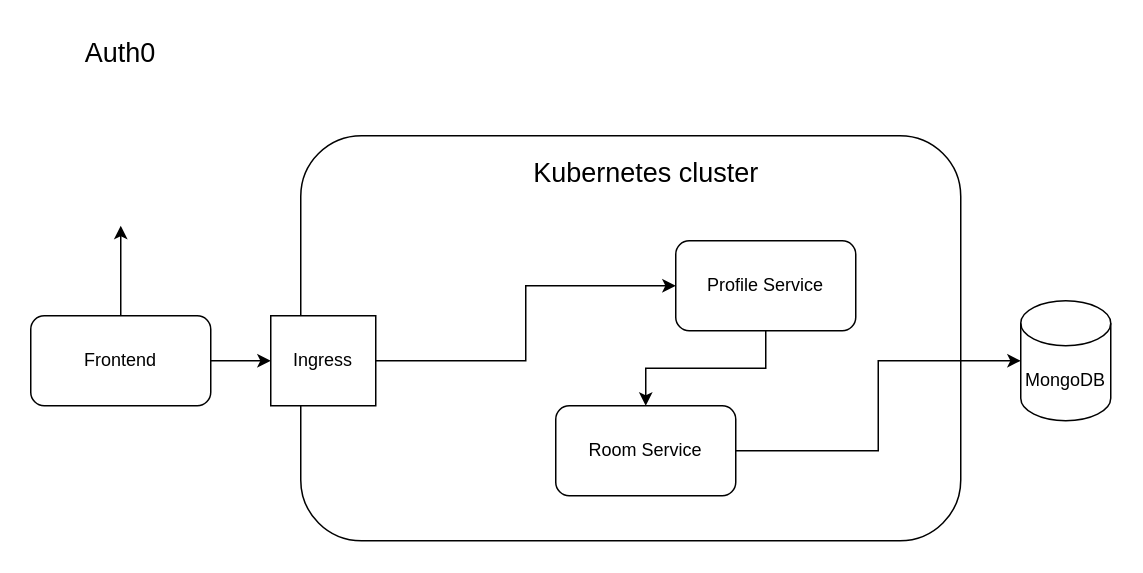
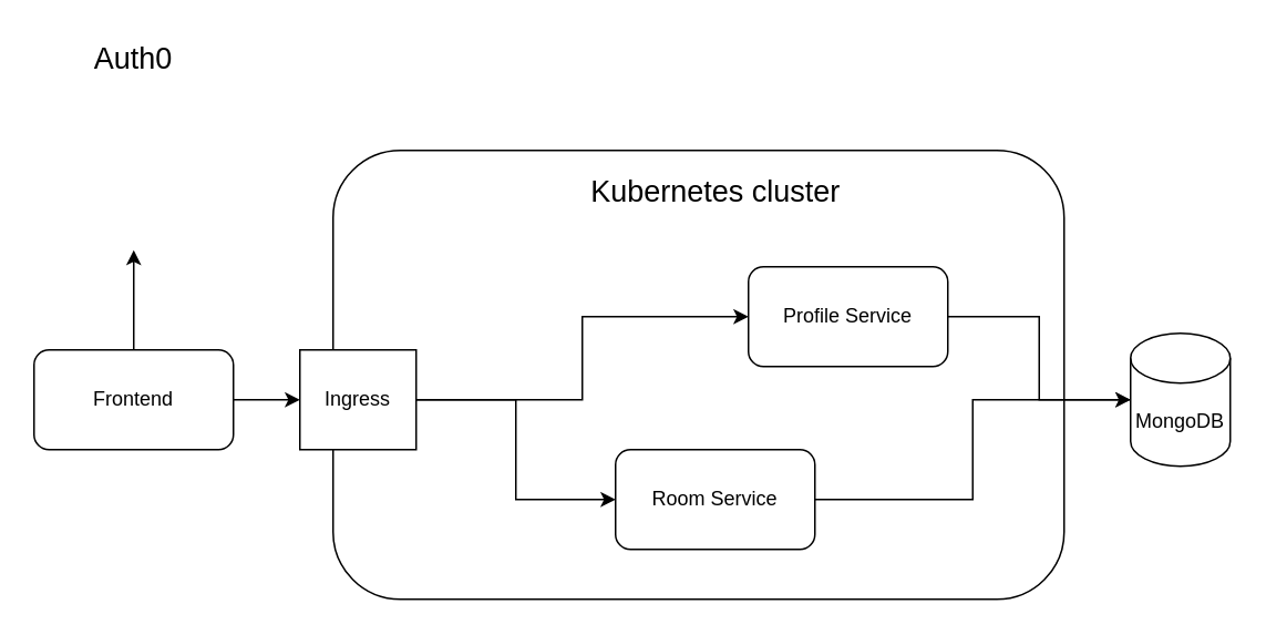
  <mxCell id="0" />
  <mxCell id="1" parent="0" />
  <mxCell id="2" value="" style="rounded=1;whiteSpace=wrap;html=1;" vertex="1" parent="1"><mxGeometry x="200" y="90" width="440" height="270" as="geometry" /></mxCell>
- <mxCell id="3" style="edgeStyle=orthogonalEdgeStyle;rounded=0;orthogonalLoop=1;jettySize=auto;html=1;" edge="1" parent="1" source="4" target="6"><mxGeometry relative="1" as="geometry" /></mxCell>
+ <mxCell id="3" style="edgeStyle=orthogonalEdgeStyle;rounded=0;orthogonalLoop=1;jettySize=auto;html=1;entryX=0;entryY=0.5;entryDx=0;entryDy=0;entryPerimeter=0;" edge="1" parent="1" source="4" target="7"><mxGeometry relative="1" as="geometry" /></mxCell>
  <mxCell id="4" value="Profile Service" style="rounded=1;whiteSpace=wrap;html=1;" vertex="1" parent="1"><mxGeometry x="450" y="160" width="120" height="60" as="geometry" /></mxCell>
  <mxCell id="5" style="edgeStyle=orthogonalEdgeStyle;rounded=0;orthogonalLoop=1;jettySize=auto;html=1;exitX=1;exitY=0.5;exitDx=0;exitDy=0;entryX=0;entryY=0.5;entryDx=0;entryDy=0;entryPerimeter=0;" edge="1" parent="1" source="6" target="7"><mxGeometry relative="1" as="geometry" /></mxCell>
  <mxCell id="6" value="Room Service" style="rounded=1;whiteSpace=wrap;html=1;" vertex="1" parent="1"><mxGeometry x="370" y="270" width="120" height="60" as="geometry" /></mxCell>
  <mxCell id="7" value="MongoDB" style="shape=cylinder3;whiteSpace=wrap;html=1;boundedLbl=1;backgroundOutline=1;size=15;" vertex="1" parent="1"><mxGeometry x="680" y="200" width="60" height="80" as="geometry" /></mxCell>
+ <mxCell id="8" style="edgeStyle=orthogonalEdgeStyle;rounded=0;orthogonalLoop=1;jettySize=auto;html=1;entryX=0;entryY=0.5;entryDx=0;entryDy=0;" edge="1" parent="1" source="10" target="6"><mxGeometry relative="1" as="geometry" /></mxCell>
  <mxCell id="9" style="edgeStyle=orthogonalEdgeStyle;rounded=0;orthogonalLoop=1;jettySize=auto;html=1;exitX=1;exitY=0.5;exitDx=0;exitDy=0;entryX=0;entryY=0.5;entryDx=0;entryDy=0;" edge="1" parent="1" source="10" target="4"><mxGeometry relative="1" as="geometry" /></mxCell>
  <mxCell id="10" value="Ingress" style="rounded=0;whiteSpace=wrap;html=1;" vertex="1" parent="1"><mxGeometry x="180" y="210" width="70" height="60" as="geometry" /></mxCell>
  <mxCell id="11" style="edgeStyle=orthogonalEdgeStyle;rounded=0;orthogonalLoop=1;jettySize=auto;html=1;exitX=1;exitY=0.5;exitDx=0;exitDy=0;entryX=0;entryY=0.5;entryDx=0;entryDy=0;" edge="1" parent="1" source="13" target="10"><mxGeometry relative="1" as="geometry" /></mxCell>
  <mxCell id="12" style="edgeStyle=orthogonalEdgeStyle;rounded=0;orthogonalLoop=1;jettySize=auto;html=1;entryX=0.5;entryY=1;entryDx=0;entryDy=0;" edge="1" parent="1" source="13" target="15"><mxGeometry relative="1" as="geometry" /></mxCell>
  <mxCell id="13" value="Frontend" style="rounded=1;whiteSpace=wrap;html=1;" vertex="1" parent="1"><mxGeometry x="20" y="210" width="120" height="60" as="geometry" /></mxCell>
  <mxCell id="14" value="Kubernetes cluster" style="text;html=1;strokeColor=none;fillColor=none;align=center;verticalAlign=middle;whiteSpace=wrap;rounded=0;fontSize=18;" vertex="1" parent="1"><mxGeometry x="352.5" y="100" width="155" height="30" as="geometry" /></mxCell>
  <mxCell id="15" value="" style="shape=image;verticalLabelPosition=bottom;labelBackgroundColor=default;verticalAlign=top;aspect=fixed;imageAspect=0;image=https://static-00.iconduck.com/assets.00/auth0-icon-512x512-3wef3www.png;" vertex="1" parent="1"><mxGeometry x="25" y="40" width="110" height="110" as="geometry" /></mxCell>
  <mxCell id="16" value="&lt;font style=&quot;font-size: 18px;&quot;&gt;Auth0&lt;/font&gt;" style="text;html=1;strokeColor=none;fillColor=none;align=center;verticalAlign=middle;whiteSpace=wrap;rounded=0;" vertex="1" parent="1"><mxGeometry x="50" y="20" width="60" height="30" as="geometry" /></mxCell>
